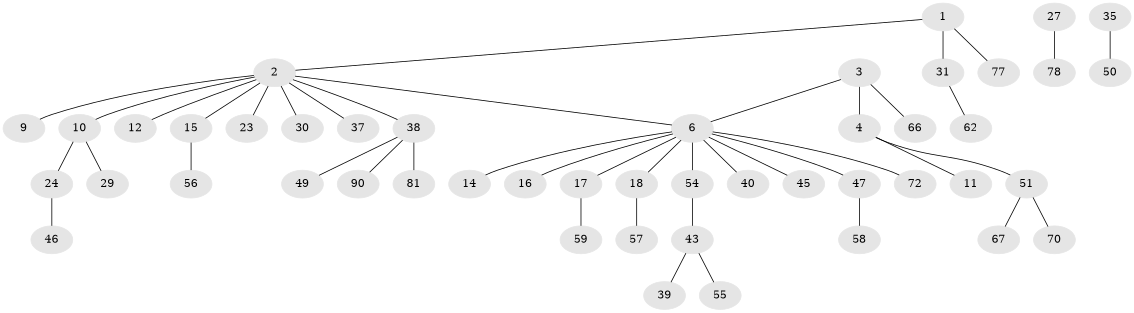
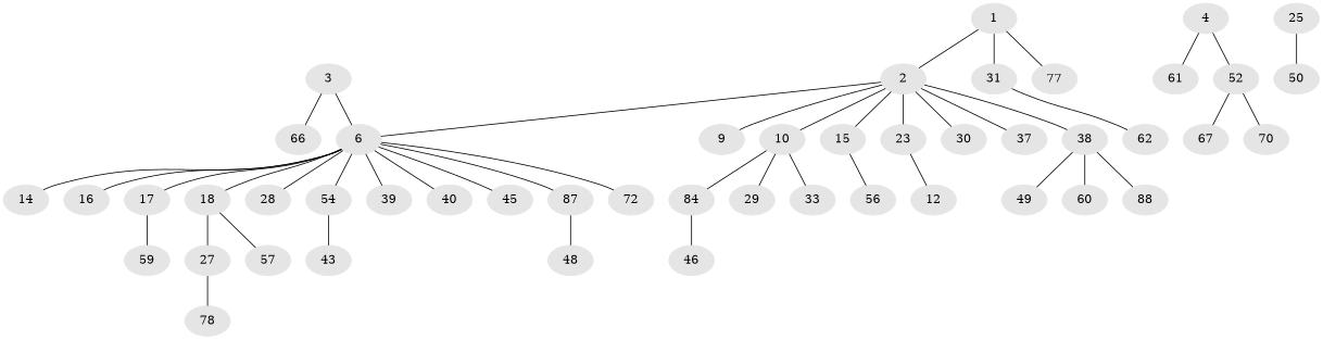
  graph {
    node [color=gray90 style=filled]
    2 [super="+5+53"]
    9
    10 [super="+26+13+19+65"]
    12 [super="+35+71"]
    15 [super="+90"]
    23
    30
    37 [super="+54+88"]
    38 [super="+44+79+95+51"]
    6 [super="+32+8+7+85+73"]
    1
    31
    77
    62 [super="+69+91"]
    3
    4
    66
-   24
+   24 [label=84]
    29 [super="+96+83"]
+   33 [super="+63"]
    56
    49 [super="+61"]
-   60 [label=90]
-   81 [super="+92"]
-   11
-   52 [label=51]
+   60
+   81 [super="+92" label=88]
+   11 [label=61]
+   52
    14 [super="+86"]
    16
    17 [super="+68+98+20+41"]
    18 [super="+21"]
+   28
    n32 [label=54 super="+58"]
    39
    40
    45
-   47 [super="+84+99"]
+   47 [super="+84+99" label=87]
    72
    67
    70 [super="+94"]
    59
    27 [super="+42"]
    57
    43
-   48 [label=58]
+   48
    46 [super="+82"]
    50 [super="+76"]
-   25 [label=35]
+   25
    78
-   55
    2 -- 9
    2 -- 10
-   2 -- 12
+   23 -- 12
    2 -- 15
    2 -- 23
    2 -- 30
    2 -- 37
    2 -- 38
    2 -- 6
    10 -- 24
    10 -- 29
+   10 -- 33
    15 -- 56
    38 -- 49
    38 -- 60
    38 -- 81
    6 -- 14
    6 -- 16
    6 -- 17
    6 -- 18
+   6 -- 28
    6 -- n32
-   43 -- 39
+   6 -- 39
    6 -- 40
    6 -- 45
    6 -- 47
    6 -- 72
    1 -- 2
    1 -- 31
    1 -- 77
    31 -- 62
    3 -- 6
-   3 -- 4
    3 -- 66
    4 -- 11
    4 -- 52
    24 -- 46
    52 -- 67
    52 -- 70
    17 -- 59
+   18 -- 27
    18 -- 57
    n32 -- 43
    47 -- 48
    27 -- 78
-   43 -- 55
    25 -- 50
  }
